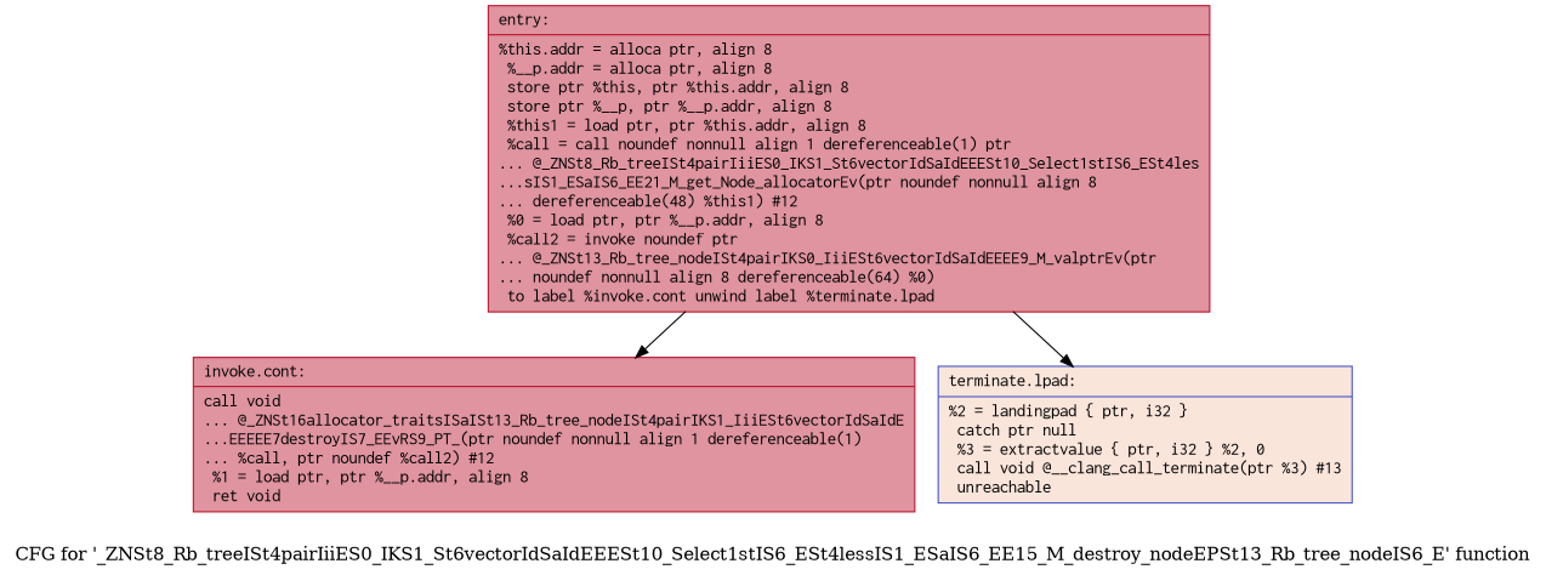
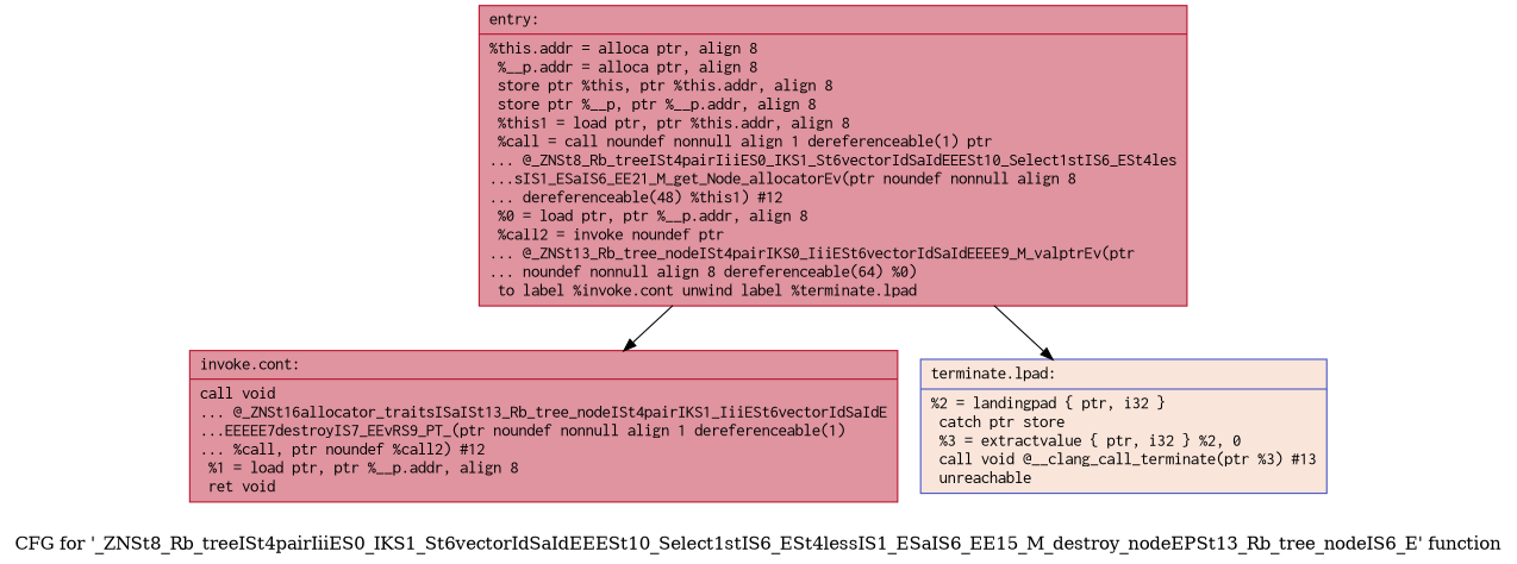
  digraph {
    label="CFG for '_ZNSt8_Rb_treeISt4pairIiiES0_IKS1_St6vectorIdSaIdEEESt10_Select1stIS6_ESt4lessIS1_ESaIS6_EE15_M_destroy_nodeEPSt13_Rb_tree_nodeIS6_E' function"
    node [color="#b70d28ff" fillcolor="#b70d2870" fontname=Courier shape=record style=filled]
    n1 [label="{entry:\l|  %this.addr = alloca ptr, align 8\l  %__p.addr = alloca ptr, align 8\l  store ptr %this, ptr %this.addr, align 8\l  store ptr %__p, ptr %__p.addr, align 8\l  %this1 = load ptr, ptr %this.addr, align 8\l  %call = call noundef nonnull align 1 dereferenceable(1) ptr\l... @_ZNSt8_Rb_treeISt4pairIiiES0_IKS1_St6vectorIdSaIdEEESt10_Select1stIS6_ESt4les\l...sIS1_ESaIS6_EE21_M_get_Node_allocatorEv(ptr noundef nonnull align 8\l... dereferenceable(48) %this1) #12\l  %0 = load ptr, ptr %__p.addr, align 8\l  %call2 = invoke noundef ptr\l... @_ZNSt13_Rb_tree_nodeISt4pairIKS0_IiiESt6vectorIdSaIdEEEE9_M_valptrEv(ptr\l... noundef nonnull align 8 dereferenceable(64) %0)\l          to label %invoke.cont unwind label %terminate.lpad\l}"]
    n2 [label="{invoke.cont:\l|  call void\l... @_ZNSt16allocator_traitsISaISt13_Rb_tree_nodeISt4pairIKS1_IiiESt6vectorIdSaIdE\l...EEEEE7destroyIS7_EEvRS9_PT_(ptr noundef nonnull align 1 dereferenceable(1)\l... %call, ptr noundef %call2) #12\l  %1 = load ptr, ptr %__p.addr, align 8\l  ret void\l}"]
-   n3 [color="#3d50c3ff" fillcolor="#f4c5ad70" label="{terminate.lpad:\l|  %2 = landingpad \{ ptr, i32 \}\l          catch ptr null\l  %3 = extractvalue \{ ptr, i32 \} %2, 0\l  call void @__clang_call_terminate(ptr %3) #13\l  unreachable\l}"]
+   n3 [color="#3d50c3ff" fillcolor="#f4c5ad70" label="{terminate.lpad:\l|  %2 = landingpad \{ ptr, i32 \}\l          catch ptr store\l  %3 = extractvalue \{ ptr, i32 \} %2, 0\l  call void @__clang_call_terminate(ptr %3) #13\l  unreachable\l}"]
    n1 -> n2
    n1 -> n3
  }
